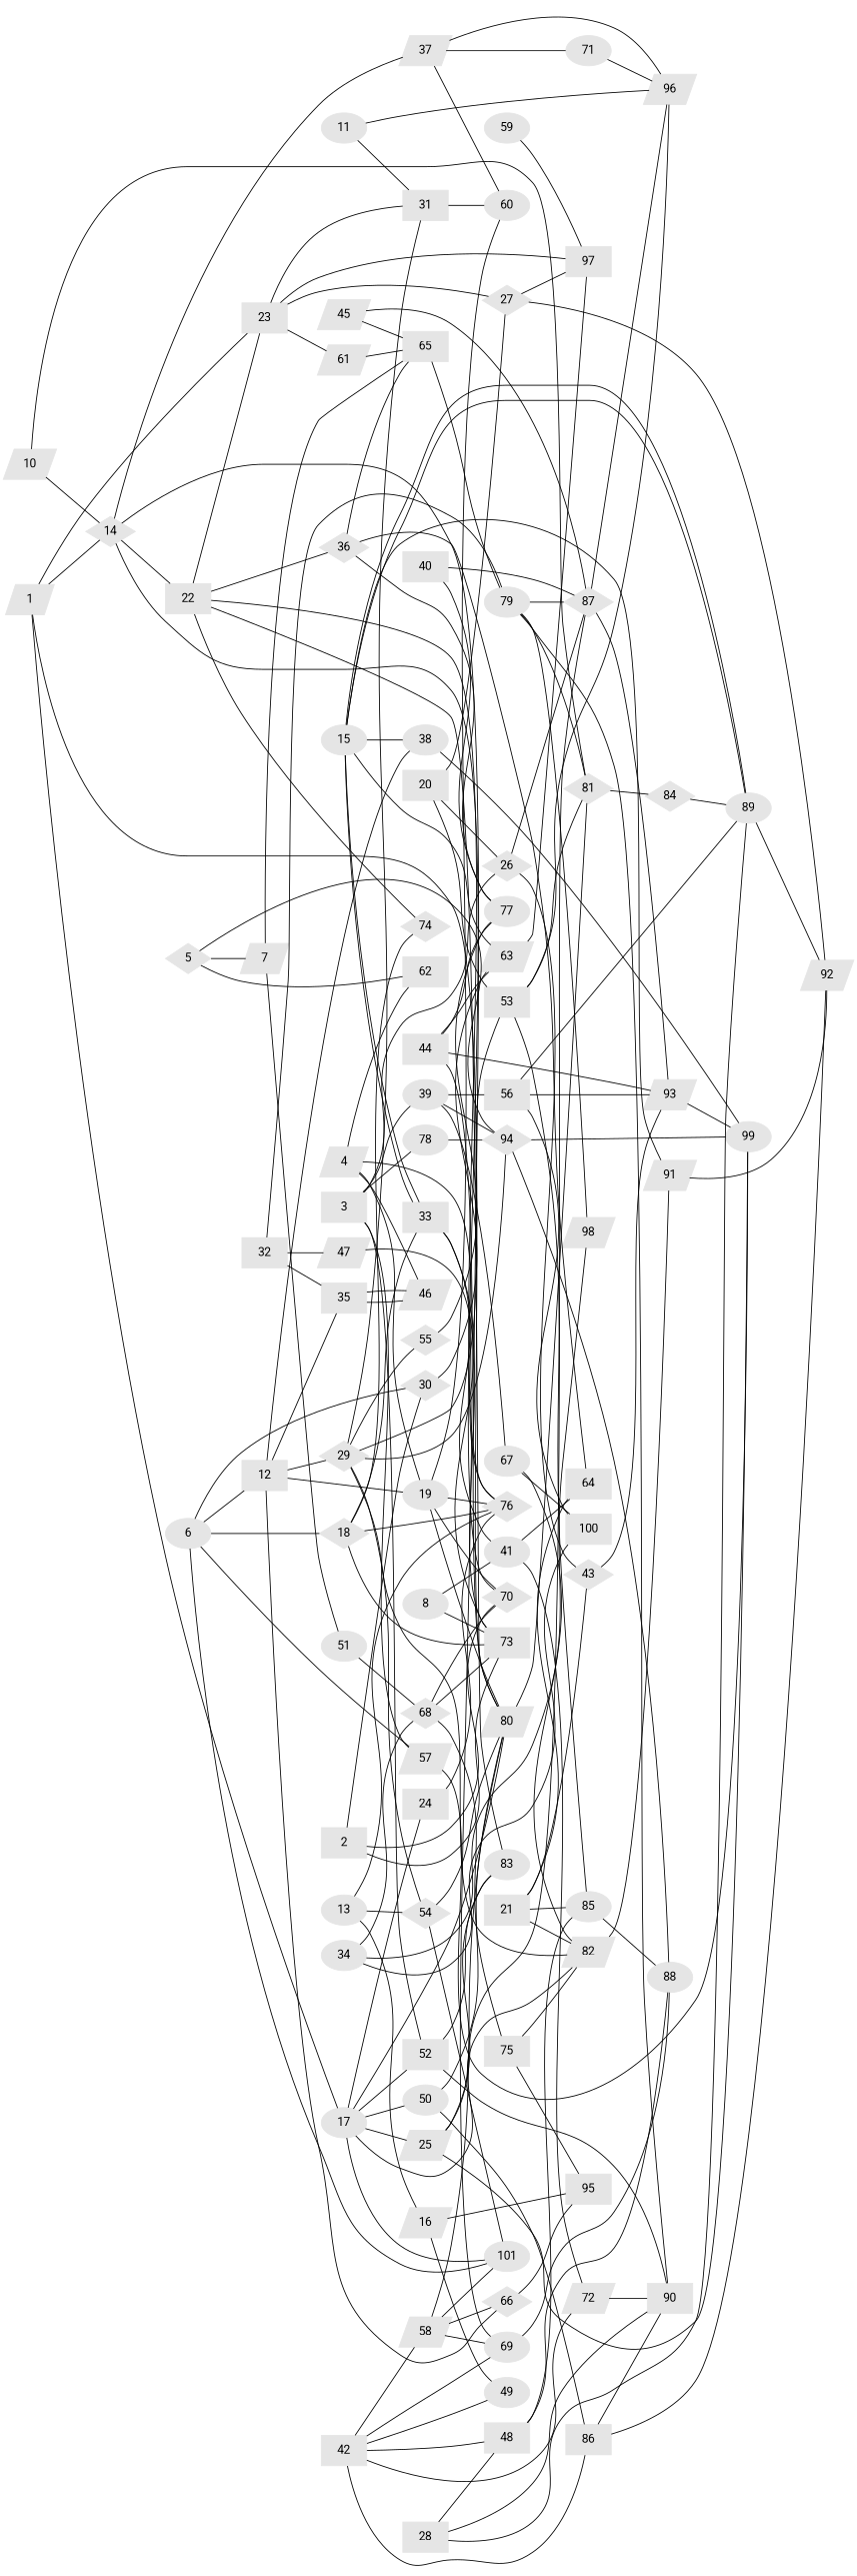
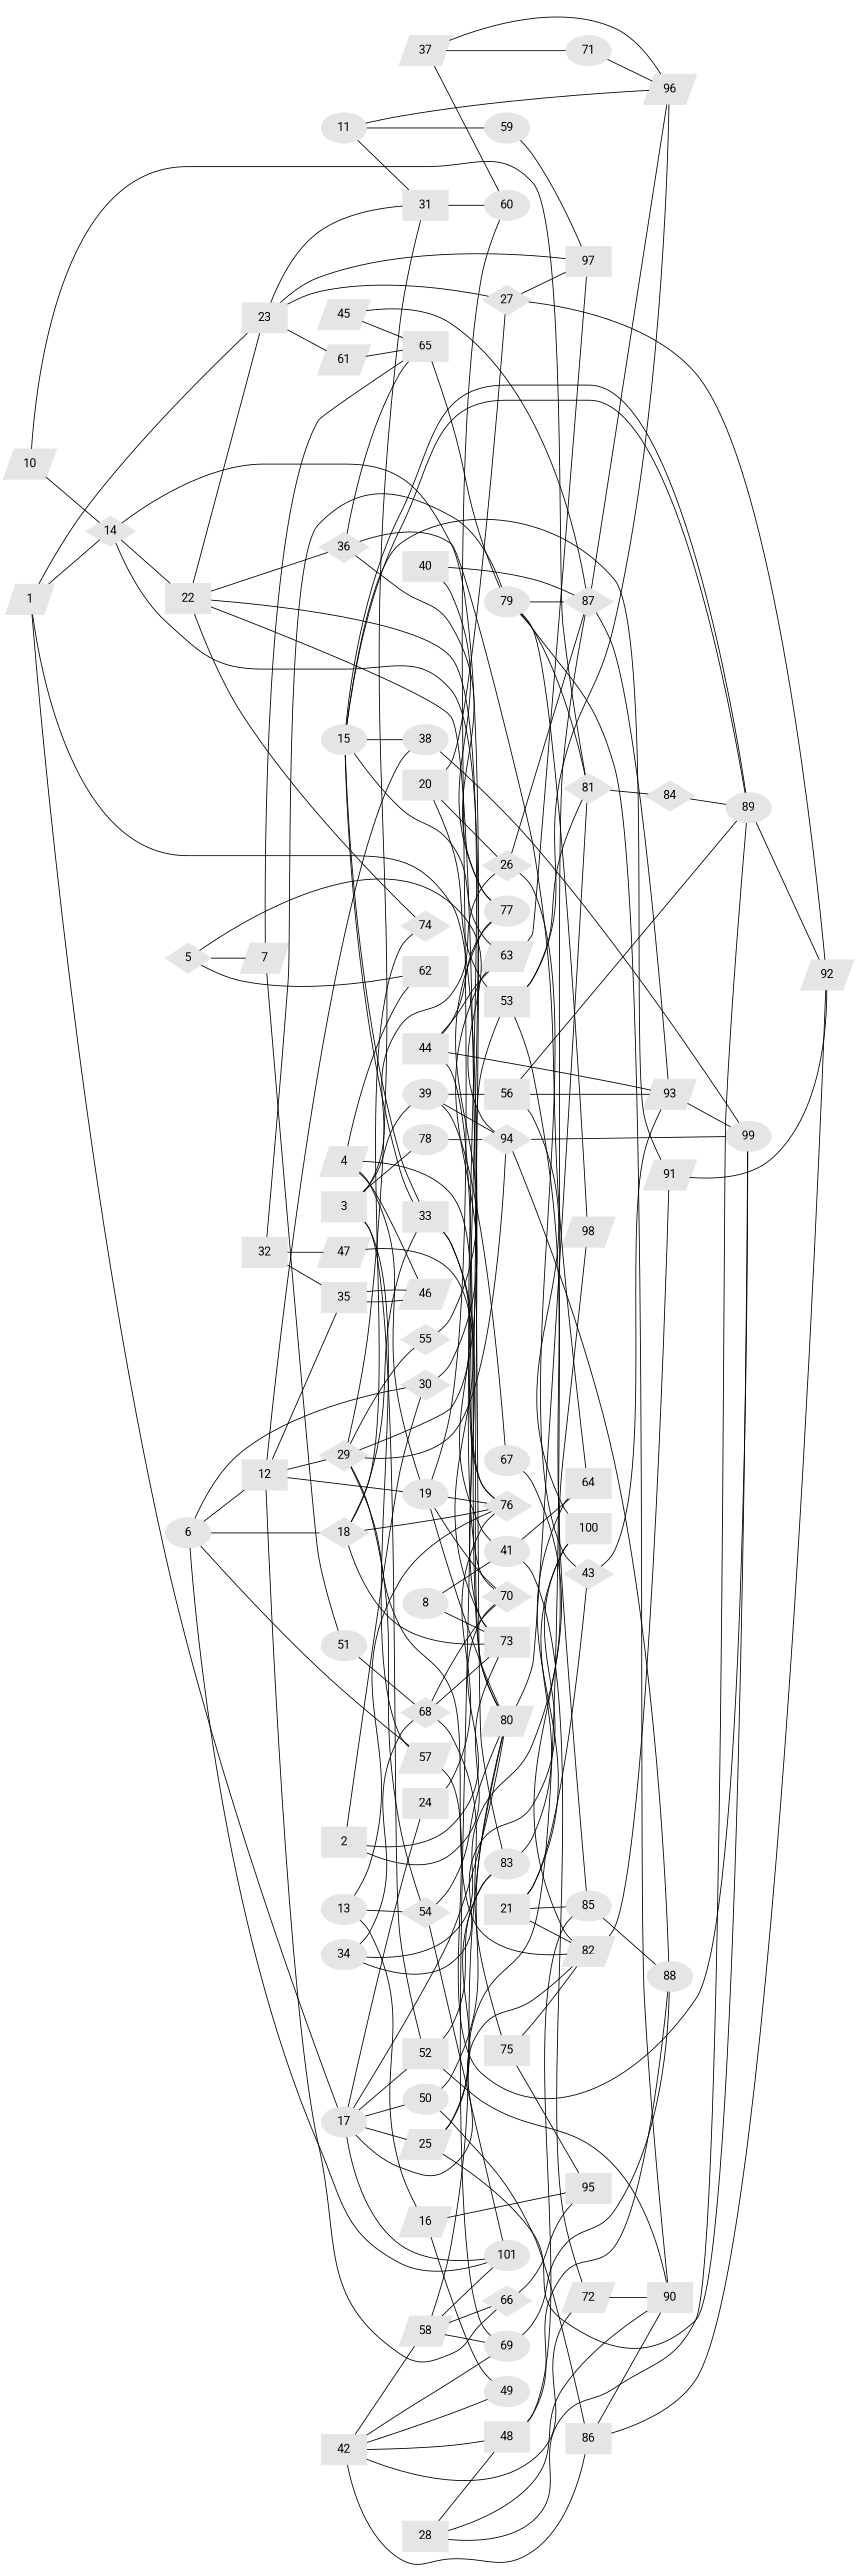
  graph {
    fontname=Roboto
    rankdir=LR
    node [color=gray90 fontname=Roboto shape=box style=filled]
    edge [fontname=Roboto]
    1 [shape=parallelogram]
    14 [shape=diamond]
    17 [shape=ellipse]
    23
    80 [shape=parallelogram]
    70 [shape=diamond]
    22
    37 [shape=parallelogram]
    52
    101 [shape=ellipse]
    24
    25 [shape=parallelogram]
    50 [shape=ellipse]
    82 [shape=parallelogram]
    31
    27 [shape=diamond]
    61 [shape=parallelogram]
    97
    81 [shape=diamond]
    30 [shape=diamond]
    2
    73
    63 [shape=parallelogram]
    26 [shape=diamond]
    3
    39 [shape=ellipse]
    57 [shape=parallelogram]
    78 [shape=ellipse]
    43 [shape=diamond]
    87 [shape=diamond]
    94 [shape=diamond]
    56
    67 [shape=ellipse]
    83 [shape=ellipse]
    90
    99 [shape=ellipse]
    4 [shape=parallelogram]
    19 [shape=ellipse]
    46 [shape=parallelogram]
    62
    76 [shape=diamond]
    60 [shape=ellipse]
    5 [shape=diamond]
    7 [shape=parallelogram]
    51 [shape=ellipse]
    65
    88 [shape=ellipse]
    6 [shape=ellipse]
    12
    18 [shape=diamond]
    29 [shape=diamond]
    35
    38 [shape=ellipse]
    66 [shape=diamond]
    33
    74 [shape=diamond]
    68 [shape=diamond]
    79 [shape=ellipse]
    8 [shape=ellipse]
    41 [shape=ellipse]
    64
    72 [shape=parallelogram]
    36 [shape=diamond]
    77 [shape=ellipse]
    40
    98 [shape=parallelogram]
    10 [shape=parallelogram]
    84 [shape=diamond]
    11 [shape=ellipse]
    59 [shape=ellipse]
    96 [shape=parallelogram]
    54 [shape=diamond]
    53
    55 [shape=diamond]
    95
    13 [shape=ellipse]
    16 [shape=parallelogram]
    49 [shape=ellipse]
    71 [shape=ellipse]
    15 [shape=ellipse]
    89 [shape=ellipse]
    91 [shape=parallelogram]
    92 [shape=parallelogram]
    86
    20
    85 [shape=ellipse]
    21
    93 [shape=parallelogram]
    100
    28
    48
    32
    47 [shape=parallelogram]
    34 [shape=ellipse]
    75
    42
    58 [shape=parallelogram]
    69 [shape=ellipse]
    44
    45 [shape=parallelogram]
    1 -- 14
    1 -- 17
    1 -- 23
    1 -- 80
    14 -- 80
    14 -- 70
    14 -- 22
-   14 -- 37
    17 -- 80
    17 -- 52
    17 -- 101
    17 -- 24
    17 -- 25
    17 -- 50
    17 -- 82
    23 -- 31
    23 -- 27
    23 -- 61
    23 -- 97
    80 -- 81
    22 -- 23
    22 -- 83
    22 -- 76
    22 -- 74
    22 -- 36
    37 -- 60
    37 -- 96
    37 -- 71
    52 -- 83
    52 -- 90
    24 -- 76
    25 -- 87
    25 -- 83
    25 -- 99
    50 -- 80
    50 -- 86
    82 -- 91
    31 -- 60
    27 -- 97
    27 -- 92
    61 -- 65
    81 -- 84
    30 -- 63
    2 -- 70
    2 -- 30
    2 -- 73
    63 -- 97
    26 -- 43
    26 -- 87
    3 -- 52
    3 -- 26
    3 -- 39
    3 -- 57
    3 -- 78
    39 -- 94
    39 -- 56
    39 -- 67
    57 -- 99
    78 -- 94
    43 -- 93
    87 -- 96
    87 -- 93
    94 -- 99
    94 -- 88
    56 -- 89
    56 -- 93
    56 -- 100
    67 -- 82
-   67 -- 100
+   83 -- 100
    4 -- 19
    4 -- 46
    4 -- 62
    4 -- 76
    19 -- 80
    19 -- 70
    19 -- 76
    19 -- 60
    5 -- 94
    5 -- 62
    5 -- 7
    7 -- 51
    7 -- 65
    51 -- 68
    65 -- 79
    6 -- 101
    6 -- 30
    6 -- 57
    6 -- 12
    6 -- 18
    12 -- 19
    12 -- 29
    12 -- 35
    12 -- 38
    12 -- 66
    18 -- 73
    18 -- 76
    18 -- 33
    18 -- 74
    29 -- 82
    29 -- 31
    29 -- 94
    29 -- 54
    29 -- 53
    29 -- 55
    35 -- 46
    35 -- 46
    38 -- 99
    66 -- 95
    33 -- 73
    33 -- 41
    68 -- 70
    68 -- 73
    68 -- 75
    79 -- 81
    79 -- 87
    79 -- 90
    79 -- 98
    8 -- 73
    8 -- 41
    41 -- 64
    41 -- 72
    72 -- 90
    36 -- 65
    36 -- 64
    36 -- 77
    40 -- 87
    40 -- 77
    10 -- 14
    10 -- 81
    84 -- 89
    11 -- 31
+   11 -- 59
    11 -- 96
    59 -- 97
    54 -- 80
    54 -- 101
    53 -- 81
    53 -- 96
    53 -- 85
    55 -- 77
    13 -- 76
    13 -- 54
    13 -- 16
    16 -- 95
    16 -- 49
    71 -- 96
    15 -- 63
    15 -- 38
    15 -- 33
    15 -- 33
    15 -- 89
    15 -- 89
    15 -- 91
    89 -- 92
    91 -- 92
    86 -- 90
    86 -- 92
    20 -- 27
    20 -- 26
    20 -- 53
    85 -- 88
    21 -- 82
    21 -- 43
    21 -- 64
    21 -- 85
    93 -- 99
    28 -- 90
    28 -- 89
    28 -- 48
    48 -- 88
    48 -- 85
    32 -- 35
    32 -- 79
    32 -- 47
    47 -- 73
    34 -- 68
    34 -- 98
    34 -- 100
    75 -- 82
    75 -- 95
    42 -- 72
    42 -- 49
    42 -- 86
    42 -- 48
    42 -- 58
    42 -- 69
    58 -- 80
    58 -- 101
    58 -- 66
    58 -- 69
    69 -- 88
    44 -- 63
    44 -- 77
    44 -- 93
    44 -- 69
    45 -- 87
    45 -- 65
  }
